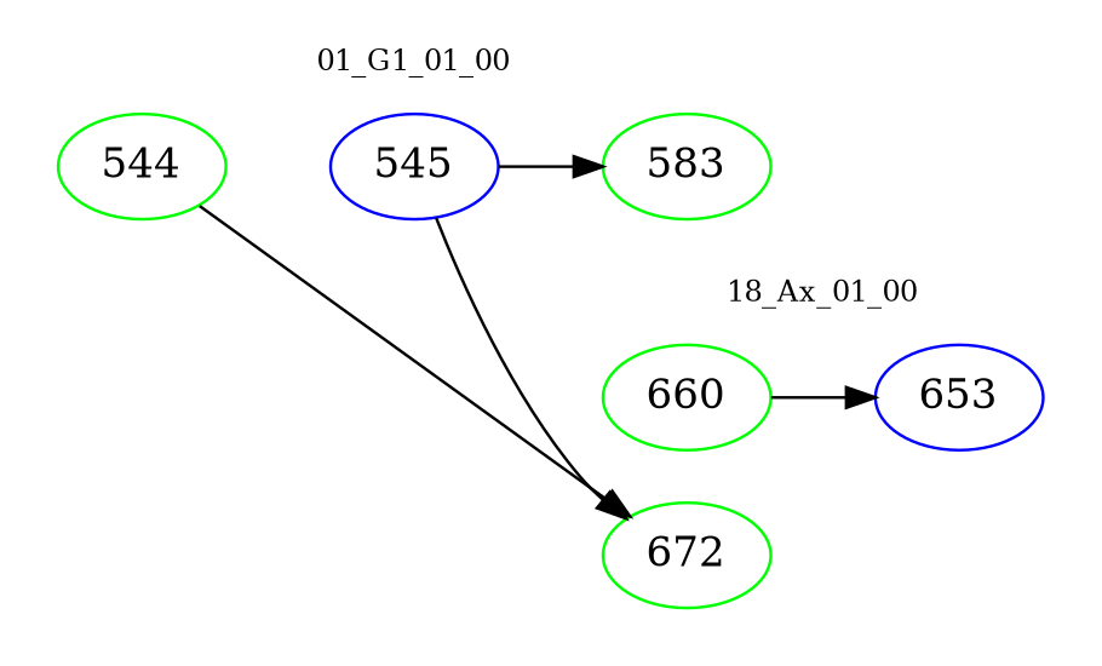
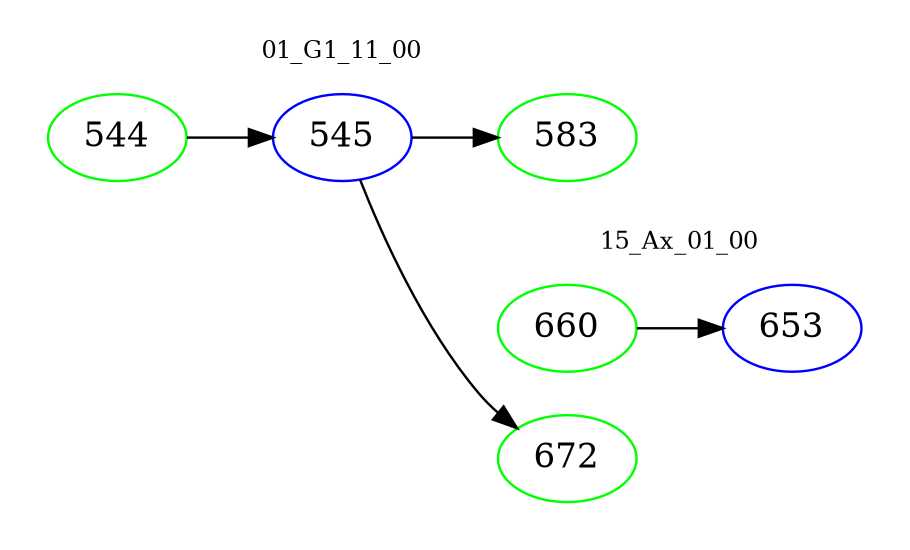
  digraph {
    rankdir=LR
    node [color=green]
    edge [color=black]
    n1 [label=660]
    n2 [color=blue label=653]
    n3 [label=672]
    n4 [label=544]
    n5 [color=blue label=545]
    n6 [label=583]
    subgraph cluster_1 {
      color=white
      fontsize=10
-     label="18_Ax_01_00"
+     label="15_Ax_01_00"
      n1
      n2
      n3
    }
    subgraph cluster_2 {
      color=white
      fontsize=10
-     label="01_G1_01_00"
+     label="01_G1_11_00"
      n4
      n5
      n6
    }
    n1 -> n2
-   n4 -> n3
+   n4 -> n5
    n5 -> n3
    n5 -> n6
  }
